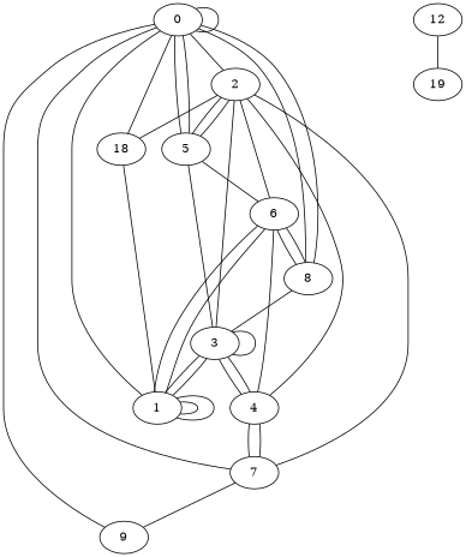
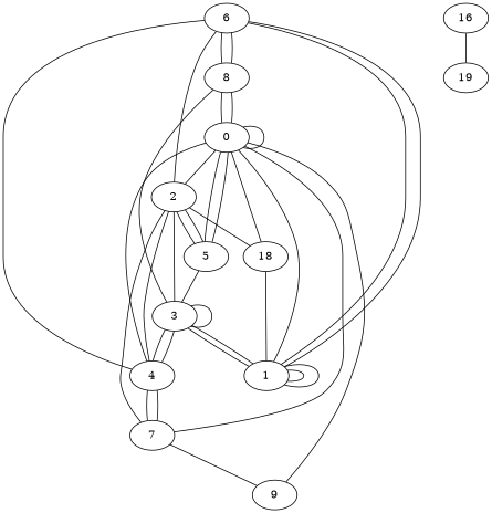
  graph {
    0
    2
    4
    5
    9
    n6 [label=18]
    3
    7
    6
    1
    8
    n12 [label=19]
-   12
+   12 [label=16]
    0 -- 0
    0 -- 2
+   0 -- 4
    0 -- 5
    0 -- 5
    0 -- 9
    2 -- 5
    2 -- n6
    4 -- 2
    4 -- 3
    4 -- 7
    5 -- 2
    5 -- 3
-   5 -- 6
    n6 -- 0
    n6 -- 1
    3 -- 2
    3 -- 4
    3 -- 3
    3 -- 1
    3 -- 1
    7 -- 0
    7 -- 2
    7 -- 4
    7 -- 9
    6 -- 2
    6 -- 4
    6 -- 1
    6 -- 1
    6 -- 8
    1 -- 0
    1 -- 1
    1 -- 1
    8 -- 0
    8 -- 0
    8 -- 3
    8 -- 6
    12 -- n12
  }
